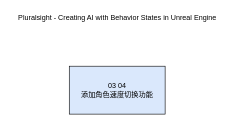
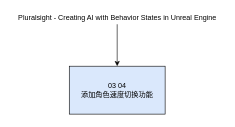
  <mxCell id="0" />
  <mxCell id="1" parent="0" />
+ <mxCell id="2" value="" style="edgeStyle=orthogonalEdgeStyle;rounded=0;orthogonalLoop=1;jettySize=auto;html=1;" parent="1" source="3" target="4" edge="1"><mxGeometry relative="1" as="geometry" /></mxCell>
  <mxCell id="3" value="Pluralsight - Creating AI with Behavior States in Unreal Engine" style="text;html=1;align=center;verticalAlign=middle;resizable=0;points=[];autosize=1;" parent="1" vertex="1"><mxGeometry x="20" y="20" width="350" height="20" as="geometry" /></mxCell>
  <mxCell id="4" value="03 04&lt;br&gt;添加角色速度切换功能" style="whiteSpace=wrap;html=1;fillColor=#dae8fc;" parent="1" vertex="1"><mxGeometry x="115" y="110" width="160" height="80" as="geometry" /></mxCell>
